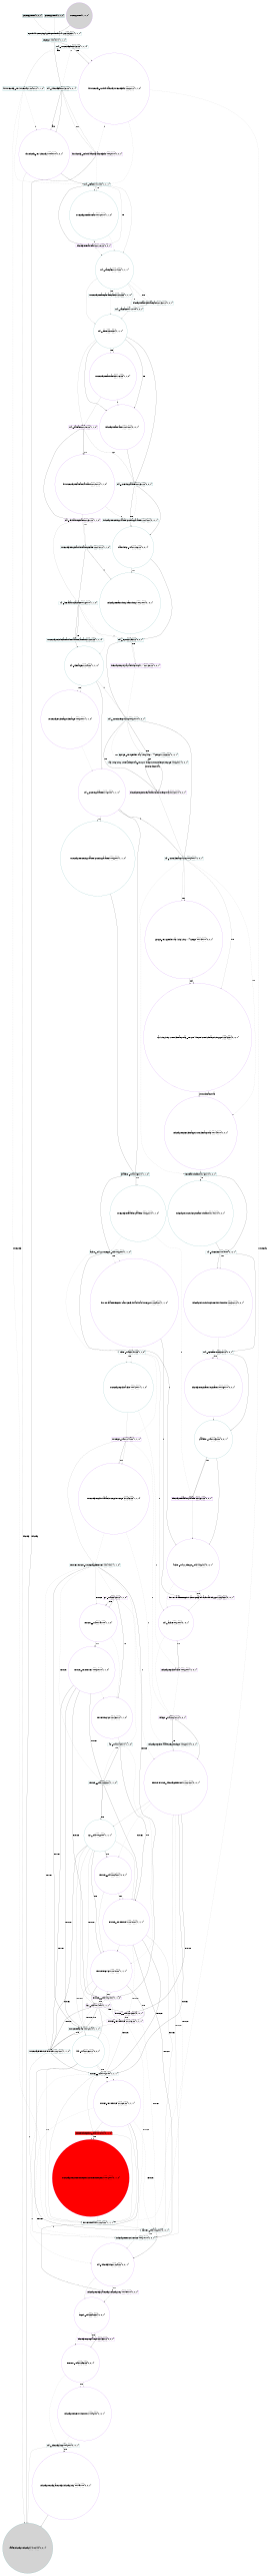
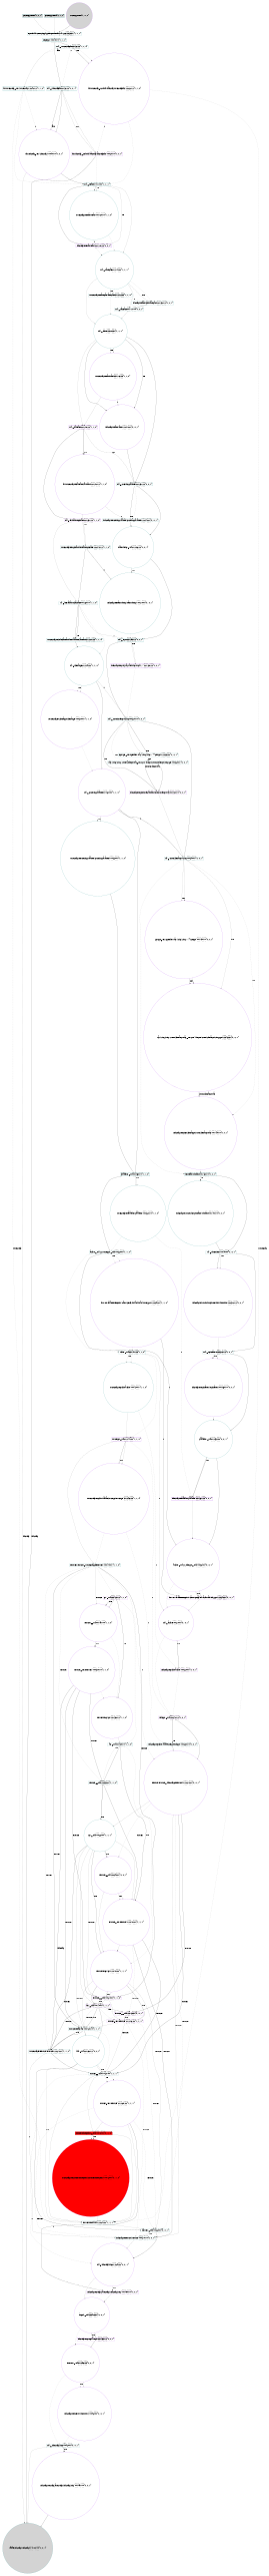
  digraph {
    node [color=teal fillcolor=white shape=note style=filled]
    edge [arrowhead=odot style=solid]
    n1 [color=purple label="ram != null@@@74@@@['1', '1', '1']"]
    n2 [label="resources.setRam(ram)@@@78@@@['1', '1', '1']"]
    n3 [label="disk != null@@@80@@@['0', '0', '1']" shape=circle]
    n4 [color=purple label="resources == null@@@75@@@['0', '0', '1']"]
    n5 [label="sourceConfig.setResources(resources)@@@67@@@['1', '1', '0']"]
    n6 [color=purple label="resources = new Resources()@@@76@@@['1', '1', '1']"]
    n7 [label="resources == null@@@81@@@['1', '1', '1']"]
    n8 [label="resources.setDisk(disk)@@@84@@@['1', '1', '1']"]
    n9 [label="resources != null@@@86@@@['0', '0', '1']"]
    n10 [label="sinkConfig.setResources(resources)@@@87@@@['0', '0', '1']"]
    n11 [color=purple label="sinkConfig.setTopicToSerdeClassName(customSerdeInputMap)@@@37@@@['0', '0', '1']"]
    n12 [label="null != customSchemaInputString@@@39@@@['0', '0', '1']"]
    n13 [color=purple label="Type type = new TypeToken<Map<String,String>>(){}.getType()@@@40@@@['0', '0', '1']" shape=circle]
    n14 [color=purple label="Map<String,String> customSchemaInputMap = new Gson().fromJson(customSchemaInputString,type)@@@43@@@['0', '0', '1']" shape=circle]
    n15 [label="isNotBlank(subsName)@@@46@@@['0', '0', '1']"]
    n16 [color=purple label="sinkConfig.setTopicToSchemaType(customSchemaInputMap)@@@44@@@['0', '0', '1']" shape=circle]
    n17 [fillcolor=red label="customRuntimeOptions != null@@@72@@@['0', '1', '0']"]
    n18 [color=purple label="null != sinkConfigString@@@89@@@['0', '0', '1']" shape=circle]
    n19 [color=purple label="resources = new Resources()@@@82@@@['1', '1', '1']" shape=circle]
    n20 [color=purple label="resources.setCpu(cpu)@@@72@@@['1', '1', '1']" shape=circle]
    n21 [color=purple label="resources == null@@@61@@@['1', '1', '0']"]
    n22 [color=purple label="sinkConfig.setAutoAck(autoAck)@@@93@@@['0', '0', '1']"]
    n23 [color=purple label="timeoutMs != null@@@95@@@['0', '0', '1']" shape=circle]
    n24 [color=purple label="sinkConfig.setTimeoutMs(timeoutMs)@@@96@@@['0', '0', '1']" shape=circle]
    n25 [label="null != sinkConfigString@@@98@@@['0', '0', '1']"]
    n26 [label="null != schemaType@@@29@@@['1', '1', '0']" shape=circle]
    n27 [color=purple label="sourceConfig.setSchemaType(schemaType)@@@30@@@['1', '1', '0']" shape=circle]
    n28 [color=purple label="null != processingGuarantees@@@32@@@['1', '1', '0']" shape=circle]
    n29 [label="null != customSerdeInputString@@@32@@@['0', '0', '1']"]
    n30 [label="sourceConfig.setProcessingGuarantees(processingGuarantees)@@@33@@@['1', '1', '0']" shape=circle]
    n31 [label="parallelism != null@@@35@@@['1', '1', '0']"]
    n32 [label="Type type = new TypeToken<Map<String,String>>(){}.getType()@@@33@@@['0', '0', '1']"]
    n33 [label="Map<String,String> customSerdeInputMap = new Gson().fromJson(customSerdeInputString,type)@@@36@@@['0', '0', '1']"]
    n34 [color=purple label="sinkConfig.setConfigs(parseConfigs(sinkConfigString))@@@90@@@['0', '0', '1']"]
    n35 [color=purple label="autoAck != null@@@92@@@['0', '0', '1']" shape=circle]
    n36 [color=purple fillcolor=red label="sourceConfig.setCustomRuntimeOptions(customRuntimeOptions)@@@73@@@['0', '1', '0']" shape=circle]
    n37 [label="null != namespace@@@14@@@['1', '1', '1']" shape=circle]
    n38 [label="sourceConfig.setNamespace(namespace)@@@15@@@['1', '1', '0']"]
    n39 [label="null != className@@@17@@@['0', '0', '1']"]
    n40 [label="null != name@@@20@@@['1', '1', '1']" shape=circle]
    n41 [label="sinkConfig.setNamespace(namespace)@@@15@@@['0', '0', '1']"]
    n42 [label="null != processingGuarantees@@@23@@@['0', '0', '1']"]
    n43 [color=purple label="null != className@@@20@@@['1', '1', '0']"]
    n44 [color=purple label="sinkConfig.setName(name)@@@21@@@['0', '0', '1']" shape=circle]
    n45 [color=purple label="sourceConfig.setName(name)@@@18@@@['1', '1', '0']" shape=circle]
    n46 [fillcolor=lightgray label="processArguments['0', '0', '1']"]
    n47 [label="super.edu.fdu.CPPDG.tinypdg.pe.ExpressionInfo@17916c8@@@3@@@['1', '1', '1']"]
    n48 [label="mergeArgs()@@@4@@@['1', '1', '1']"]
    n49 [label="null != deserializationClassName@@@26@@@['1', '1', '0']"]
    n50 [label="null != inputs@@@29@@@['0', '0', '1']"]
    n51 [label="sourceConfig.setSerdeClassName(deserializationClassName)@@@27@@@['1', '1', '0']"]
    n52 [color=purple label="sinkConfig.setInputs(Arrays.asList(inputs.split(\",\")))@@@30@@@['0', '0', '1']"]
    n53 [label="sinkConfig.setArchive(validateSinkType(sinkType))@@@65@@@['0', '0', '1']"]
    n54 [color=purple label="Resources resources = sinkConfig.getResources()@@@67@@@['0', '0', '1']" shape=circle]
    n55 [label="cpu != null@@@68@@@['1', '1', '1']" shape=circle]
    n56 [color=purple label="resources == null@@@69@@@['0', '0', '1']" shape=circle]
    n57 [label="null != tenant@@@11@@@['1', '1', '1']"]
    n58 [color=purple label="sinkConfig.setTenant(tenant)@@@12@@@['0', '0', '1']"]
    n59 [label="sourceConfig.setTenant(tenant)@@@12@@@['1', '1', '0']" shape=circle]
    n60 [label="sourceConfig.setParallelism(parallelism)@@@36@@@['1', '1', '0']" shape=circle]
    n61 [label="archive != null && sourceType != null@@@38@@@['1', '1', '0']"]
    n62 [label="null != sourceConfigFile@@@5@@@['1', '1', '0']"]
    n63 [label="this.sourceConfig = new SourceConfig()@@@9@@@['1', '1', '0']"]
    n64 [color=purple label="this.sourceConfig = CmdUtils.loadConfig(sourceConfigFile,)@@@6@@@['1', '1', '0']" shape=circle]
    n65 [label="null != sinkConfigFile@@@5@@@['0', '0', '1']"]
    n66 [color=purple label="this.sinkConfig = new SinkConfig()@@@9@@@['0', '0', '1']" shape=circle]
    n67 [color=purple label="this.sinkConfig = CmdUtils.loadConfig(sinkConfigFile,)@@@6@@@['0', '0', '1']"]
    n68 [color=purple label="sinkConfig.setParallelism(parallelism)@@@56@@@['0', '0', '1']"]
    n69 [color=purple label="archive != null && sinkType != null@@@58@@@['0', '0', '1']" shape=circle]
    n70 [color=purple label="throw new ParameterException(\"Cannot specify both archive and source-type\")@@@39@@@['1', '1', '0']" shape=circle]
    n71 [label="archive != null@@@41@@@['1', '1', '0']"]
    n72 [color=purple label="throw new ParameterException(\"Cannot specify both archive and sink-type\")@@@59@@@['0', '0', '1']"]
    n73 [color=purple label="null != archive@@@61@@@['0', '0', '1']" shape=circle]
    n74 [color=purple label="sinkType != null@@@64@@@['0', '0', '1']"]
    n75 [color=purple label="sinkConfig.setArchive(archive)@@@62@@@['0', '0', '1']"]
    n76 [color=purple label="sourceType != null@@@44@@@['1', '1', '0']"]
    n77 [label="sourceConfig.setArchive(archive)@@@42@@@['1', '1', '0']" shape=circle]
    n78 [fillcolor=lightgray label="validateSinkConfigs(sinkConfig)@@@101@@@['0', '0', '1']" shape=circle]
    n79 [color=purple label="sinkConfig.setConfigs(parseConfigs(sinkConfigString))@@@99@@@['0', '0', '1']" shape=circle]
    n80 [color=purple label="this.sourceConfig.setClassName(className)@@@21@@@['1', '1', '0']" shape=circle]
    n81 [color=purple label="null != destinationTopicName@@@23@@@['1', '1', '0']"]
    n82 [label="sinkConfig.setProcessingGuarantees(processingGuarantees)@@@24@@@['0', '0', '1']"]
    n83 [label="sourceConfig.setTopicName(destinationTopicName)@@@24@@@['1', '1', '0']"]
    n84 [label="retainOrdering != null@@@26@@@['0', '0', '1']" shape=circle]
    n85 [color=purple label="resources = new Resources()@@@50@@@['1', '1', '0']" shape=circle]
    n86 [color=purple label="resources.setCpu(cpu)@@@52@@@['1', '1', '0']" shape=circle]
    n87 [label="resources == null@@@55@@@['1', '1', '0']"]
    n88 [label="ram != null@@@54@@@['1', '1', '0']"]
    n89 [color=purple label="resources = new Resources()@@@70@@@['1', '1', '1']" shape=circle]
    n90 [label="sinkConfig.setRetainOrdering(retainOrdering)@@@27@@@['0', '0', '1']" shape=circle]
    n91 [label="Resources resources = sourceConfig.getResources()@@@47@@@['1', '1', '0']"]
    n92 [color=purple label="sourceConfig.setArchive(validateSourceType(sourceType))@@@45@@@['1', '1', '0']" shape=circle]
    n93 [color=purple label="resources == null@@@49@@@['1', '1', '0']" shape=circle]
    n94 [color=purple label="cpu != null@@@48@@@['1', '1', '0']"]
    n95 [label="parallelism != null@@@55@@@['0', '0', '1']" shape=circle]
    n96 [label="null != subsPosition@@@49@@@['0', '0', '1']"]
    n97 [color=purple label="sinkConfig.setSourceSubscriptionPosition(subsPosition)@@@50@@@['0', '0', '1']" shape=circle]
    n98 [label="null != topicsPattern@@@52@@@['0', '0', '1']"]
    n99 [color=purple label="sinkConfig.setTopicsPattern(topicsPattern)@@@53@@@['0', '0', '1']" shape=circle]
    n100 [label="sinkConfig.setSourceSubscriptionName(subsName)@@@47@@@['0', '0', '1']" shape=circle]
    n101 [fillcolor=lightgray label="processArguments['0', '1', '0']"]
    n102 [color=purple fillcolor=lightgray label="processArguments['1', '0', '0']" shape=circle]
    n1 -> n2 [arrowhead=onormal label=true]
    n1 -> n2 [arrowhead=onormal label=resources style=dotted]
    n1 -> n3 [arrowhead=onormal]
    n1 -> n4 [arrowhead=normal]
    n1 -> n4 [arrowhead=onormal label=true style=dotted]
    n1 -> n5 [arrowhead=onormal label=resources]
    n1 -> n6 [arrowhead=normal style=dotted]
    n2 -> n3 [arrowhead=onormal]
    n2 -> n5 [arrowhead=normal label=true]
    n2 -> n5 [arrowhead=normal]
    n2 -> n7 [arrowhead=onormal style=dotted]
    n3 -> n7 [arrowhead=onormal label=true style=dashed]
    n3 -> n7 [style=dashed]
    n3 -> n8 [label=true style=dashed]
    n3 -> n9 [arrowhead=normal]
    n4 -> n2 [arrowhead=normal style=dotted]
    n4 -> n6 [label=true]
    n4 -> n6 [style=dashed]
    n5 -> n7 [arrowhead=onormal]
    n5 -> n10 [arrowhead=onormal label=0 style=dashed]
    n6 -> n2 [style=dashed]
    n6 -> n7 [arrowhead=normal label=resources style=dashed]
    n6 -> n9 [arrowhead=normal label=resources style=dotted]
    n6 -> n10 [arrowhead=onormal label=resources style=dotted]
    n7 -> n8 [style=dashed]
    n7 -> n17 [arrowhead=onormal style=dashed]
    n7 -> n18 [arrowhead=onormal label=0 style=dotted]
    n7 -> n19 [arrowhead=normal style=dotted]
    n7 -> n19 [arrowhead=normal label=true style=dotted]
    n8 -> n9 [arrowhead=normal style=dashed]
    n9 -> n10 [arrowhead=onormal style=dashed]
    n9 -> n10 [arrowhead=onormal label=true style=dashed]
    n9 -> n18 [arrowhead=normal]
    n10 -> n18 [style=dashed]
    n11 -> n12 [arrowhead=onormal style=dashed]
    n12 -> n13 [arrowhead=onormal label=true style=dashed]
    n12 -> n13 [arrowhead=normal style=dashed]
    n12 -> n14 [label=true style=dashed]
    n12 -> n15 [arrowhead=normal style=dotted]
    n12 -> n16 [arrowhead=normal label=true style=dotted]
    n13 -> n14 [arrowhead=normal label=type]
    n13 -> n14 [arrowhead=normal style=dashed]
    n14 -> n16 [style=dashed]
    n14 -> n16 [label=customSchemaInputMap]
    n15 -> n96 [arrowhead=normal]
    n15 -> n100 [arrowhead=normal label=true style=dashed]
    n15 -> n100 [arrowhead=normal style=dotted]
    n16 -> n15 [arrowhead=normal style=dashed]
    n17 -> n8 [arrowhead=normal style=dashed]
    n17 -> n36 [arrowhead=normal style=dashed]
    n17 -> n36 [arrowhead=normal label=true]
    n18 -> n34 [arrowhead=normal style=dashed]
    n18 -> n34 [arrowhead=onormal label=true style=dotted]
    n18 -> n35 [style=dashed]
    n19 -> n8 [arrowhead=normal style=dashed]
    n19 -> n9 [arrowhead=normal label=resources style=dotted]
    n19 -> n10 [label=resources style=dotted]
    n19 -> n17 [style=dashed]
    n19 -> n34 [arrowhead=onormal label=0]
    n20 -> n1 [arrowhead=onormal]
    n20 -> n2 [style=dashed]
    n20 -> n6 [arrowhead=onormal label=true]
    n20 -> n21 [style=dashed]
    n20 -> n21 [arrowhead=onormal label=true]
    n21 -> n1 [arrowhead=normal style=dashed]
    n21 -> n1 [arrowhead=onormal label=true style=dashed]
    n21 -> n6 [arrowhead=normal style=dashed]
    n22 -> n23
    n23 -> n24 [style=dashed]
    n23 -> n24 [arrowhead=onormal label=true style=dotted]
    n23 -> n25 [style=dotted]
    n24 -> n25 [arrowhead=onormal style=dotted]
    n25 -> n78 [arrowhead=onormal style=dashed]
    n25 -> n79 [arrowhead=onormal style=dashed]
    n25 -> n79 [arrowhead=normal label=true]
    n26 -> n27 [label=true style=dotted]
    n26 -> n27 [style=dashed]
    n26 -> n28 [arrowhead=onormal]
    n26 -> n29 [label=0 style=dashed]
    n27 -> n28 [style=dotted]
    n28 -> n12 [label=0]
    n28 -> n30 [arrowhead=normal label=true style=dotted]
    n28 -> n30
    n28 -> n31
    n29 -> n11 [arrowhead=onormal label=true]
    n29 -> n12 [arrowhead=onormal]
    n29 -> n32 [arrowhead=onormal style=dashed]
    n29 -> n32 [label=true]
    n29 -> n33 [arrowhead=normal label=true style=dotted]
    n30 -> n31
    n31 -> n60 [style=dashed]
    n31 -> n60 [label=true style=dashed]
    n31 -> n61
    n32 -> n33 [arrowhead=onormal label=type style=dotted]
    n32 -> n33 [arrowhead=normal style=dotted]
    n33 -> n11 [arrowhead=normal label=customSerdeInputMap]
    n33 -> n11 [arrowhead=normal]
    n34 -> n35 [arrowhead=normal style=dashed]
    n35 -> n22
    n35 -> n22 [arrowhead=normal label=true]
    n35 -> n23 [arrowhead=normal style=dotted]
    n36 -> n8 [style=dashed]
    n37 -> n38 [arrowhead=onormal label=true style=dashed]
    n37 -> n38 [style=dotted]
    n37 -> n39 [arrowhead=normal style=dashed]
    n37 -> n40 [arrowhead=onormal style=dashed]
    n37 -> n41 [arrowhead=normal style=dotted]
    n37 -> n41 [label=true style=dashed]
    n38 -> n40 [arrowhead=onormal style=dotted]
    n38 -> n41 [arrowhead=normal label=0 style=dotted]
    n39 -> n40 [style=dashed]
    n40 -> n42 [arrowhead=normal]
    n40 -> n43 [arrowhead=normal style=dashed]
    n40 -> n44 [arrowhead=normal label=true]
    n40 -> n44 [arrowhead=normal]
    n40 -> n45 [label=true style=dashed]
    n40 -> n45 [arrowhead=onormal]
    n41 -> n39
    n42 -> n82 [arrowhead=normal style=dotted]
    n42 -> n82 [label=true]
    n42 -> n84 [arrowhead=normal]
    n43 -> n42 [label=type style=dashed]
    n43 -> n80 [arrowhead=normal style=dashed]
    n43 -> n80 [arrowhead=normal label=true]
    n43 -> n81 [arrowhead=onormal]
    n44 -> n42 [arrowhead=onormal]
    n45 -> n43 [arrowhead=normal style=dashed]
    n45 -> n44 [label=0 style=dashed]
    n46 -> n47 [arrowhead=onormal style=dashed]
    n47 -> n48 [style=dotted]
    n48 -> n62 [arrowhead=onormal]
    n48 -> n65
    n49 -> n26 [style=dotted]
    n49 -> n50 [arrowhead=normal label=7 style=dashed]
    n49 -> n51 [arrowhead=normal]
    n49 -> n51 [arrowhead=onormal label=true]
    n50 -> n29 [arrowhead=onormal]
    n50 -> n52 [arrowhead=onormal label=true style=dashed]
    n50 -> n52 [style=dashed]
    n51 -> n26 [arrowhead=normal]
    n52 -> n29 [arrowhead=onormal style=dotted]
    n53 -> n54 [arrowhead=onormal]
    n54 -> n4 [arrowhead=normal label=resources]
    n54 -> n7 [label=resources]
    n54 -> n9 [arrowhead=normal label=resources style=dotted]
    n54 -> n10 [arrowhead=normal label=resources style=dashed]
    n54 -> n55 [arrowhead=onormal style=dashed]
    n54 -> n56 [arrowhead=onormal label=resources style=dotted]
    n55 -> n1 [arrowhead=normal style=dashed]
    n55 -> n2 [arrowhead=onormal label=resources style=dashed]
    n55 -> n5 [arrowhead=onormal label=resources]
    n55 -> n20 [label=true]
    n55 -> n21 [arrowhead=normal label=resources style=dashed]
    n55 -> n56 [arrowhead=onormal label=true]
    n55 -> n56 [arrowhead=onormal style=dotted]
    n55 -> n89 [style=dashed]
    n56 -> n20 [arrowhead=onormal style=dashed]
    n56 -> n89 [label=true style=dashed]
    n56 -> n89 [style=dotted]
    n57 -> n37 [arrowhead=onormal style=dashed]
    n57 -> n58 [arrowhead=normal label=true style=dashed]
    n57 -> n58 [arrowhead=onormal]
    n57 -> n59 [arrowhead=normal]
    n57 -> n59 [label=true style=dashed]
    n58 -> n37 [arrowhead=normal style=dotted]
    n59 -> n37 [arrowhead=onormal style=dotted]
    n59 -> n58 [label=0 style=dotted]
    n60 -> n61 [style=dotted]
    n60 -> n68 [arrowhead=onormal label=0 style=dotted]
    n61 -> n69 [label=0]
    n61 -> n70 [style=dotted]
    n61 -> n70 [label=true style=dotted]
    n61 -> n71 [arrowhead=normal style=dotted]
    n62 -> n63 [arrowhead=onormal style=dotted]
    n62 -> n63 [label=false style=dotted]
    n62 -> n64 [arrowhead=onormal label=true]
    n62 -> n64 [arrowhead=normal style=dotted]
    n62 -> n65 [label=0 style=dotted]
    n63 -> n8 [arrowhead=onormal label=sourceConfig style=dotted]
    n63 -> n57 [style=dotted]
    n63 -> n66 [arrowhead=onormal label=0 style=dotted]
    n64 -> n8 [arrowhead=normal label=sourceConfig style=dotted]
    n64 -> n57 [style=dotted]
    n64 -> n67 [arrowhead=normal label=0 style=dotted]
    n65 -> n66
    n65 -> n66 [label=false]
    n65 -> n67 [arrowhead=onormal style=dashed]
    n65 -> n67 [arrowhead=onormal label=true style=dashed]
    n66 -> n57 [arrowhead=normal]
    n66 -> n78 [arrowhead=normal label=sinkConfig style=dashed]
    n67 -> n57 [style=dotted]
    n67 -> n78 [arrowhead=onormal label=sinkConfig]
    n68 -> n69 [arrowhead=normal style=dashed]
    n69 -> n72
    n69 -> n72 [arrowhead=normal label=true]
    n69 -> n73 [style=dotted]
    n70 -> n71 [style=dashed]
    n70 -> n72 [arrowhead=normal label=0]
    n71 -> n73 [label=0 style=dashed]
    n71 -> n76 [arrowhead=normal style=dotted]
    n71 -> n77 [arrowhead=onormal label=true style=dotted]
    n71 -> n77 [style=dotted]
    n72 -> n73 [style=dashed]
    n73 -> n74 [style=dotted]
    n73 -> n75 [arrowhead=onormal]
    n73 -> n75 [arrowhead=onormal label=true style=dotted]
    n74 -> n53 [arrowhead=normal label=true]
    n74 -> n53 [arrowhead=onormal style=dotted]
    n74 -> n54
    n75 -> n74 [style=dotted]
    n76 -> n74 [arrowhead=onormal label=0 style=dotted]
    n76 -> n91 [arrowhead=onormal style=dashed]
    n76 -> n92 [arrowhead=onormal label=true]
    n76 -> n92 [arrowhead=onormal style=dashed]
    n77 -> n75 [label=0 style=dotted]
    n77 -> n76 [style=dashed]
    n79 -> n78 [arrowhead=onormal]
    n80 -> n81 [style=dashed]
    n80 -> n82 [arrowhead=onormal label=0 style=dashed]
    n81 -> n49 [style=dashed]
    n81 -> n83 [arrowhead=onormal style=dashed]
    n81 -> n83 [label=true style=dashed]
    n82 -> n84 [arrowhead=normal]
    n83 -> n49
    n83 -> n90 [label=0]
    n84 -> n50 [arrowhead=onormal]
    n84 -> n90 [label=true style=dashed]
    n84 -> n90 [arrowhead=onormal style=dashed]
    n85 -> n2 [label=resources]
-   n85 -> n5 [arrowhead=onormal label=resources]
+   n85 -> n5 [arrowhead=onormal label=sinkConfig]
    n85 -> n21 [label=resources]
    n85 -> n86 [arrowhead=onormal style=dotted]
    n85 -> n87 [label=resources]
    n86 -> n88 [arrowhead=onormal style=dashed]
    n87 -> n55 [arrowhead=onormal label=true style=dashed]
    n87 -> n55
    n87 -> n89
    n88 -> n20 [arrowhead=onormal style=dotted]
    n88 -> n87
    n88 -> n87 [label=true style=dotted]
    n88 -> n89 [arrowhead=normal label=true]
    n89 -> n4 [arrowhead=normal label=resources style=dotted]
    n89 -> n7 [label=resources]
-   n89 -> n9 [label=resources style=dashed]
+   n20 -> n9 [label=resources style=dashed]
    n89 -> n10 [arrowhead=onormal label=resources]
    n89 -> n20 [arrowhead=normal style=dashed]
    n90 -> n50 [arrowhead=onormal style=dotted]
    n91 -> n2 [arrowhead=normal label=resources]
    n91 -> n5 [arrowhead=normal label=resources style=dotted]
    n91 -> n21 [arrowhead=normal label=resources]
    n91 -> n54 [arrowhead=onormal label=0 style=dotted]
    n91 -> n87 [arrowhead=normal label=resources style=dotted]
    n91 -> n93 [label=resources style=dashed]
    n91 -> n94 [style=dotted]
    n92 -> n53 [label=0 style=dotted]
    n92 -> n91 [style=dotted]
    n93 -> n85 [arrowhead=normal style=dashed]
    n93 -> n85 [label=true style=dashed]
    n93 -> n86 [style=dotted]
    n94 -> n86 [label=true]
    n94 -> n88 [arrowhead=normal style=dotted]
    n94 -> n93
    n94 -> n93 [arrowhead=normal label=true]
    n95 -> n68 [arrowhead=onormal label=true]
    n95 -> n68 [arrowhead=normal style=dashed]
    n95 -> n69
    n96 -> n97 [arrowhead=onormal]
    n96 -> n97 [arrowhead=onormal label=true style=dashed]
    n96 -> n98 [arrowhead=onormal]
    n97 -> n98 [style=dashed]
    n98 -> n95 [arrowhead=onormal]
    n98 -> n99 [arrowhead=normal label=true]
    n98 -> n99 [arrowhead=onormal style=dashed]
    n99 -> n95 [arrowhead=normal style=dashed]
    n100 -> n96 [arrowhead=onormal]
    n101 -> n47 [style=dashed]
    n102 -> n47 [arrowhead=onormal]
  }
